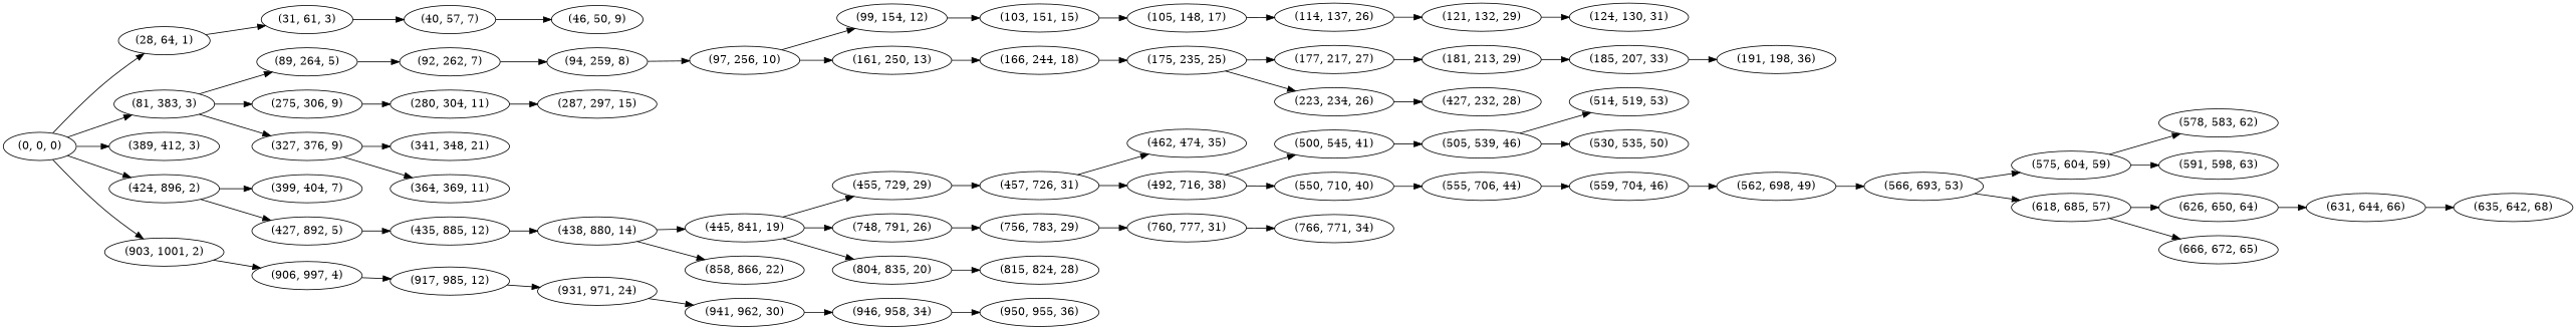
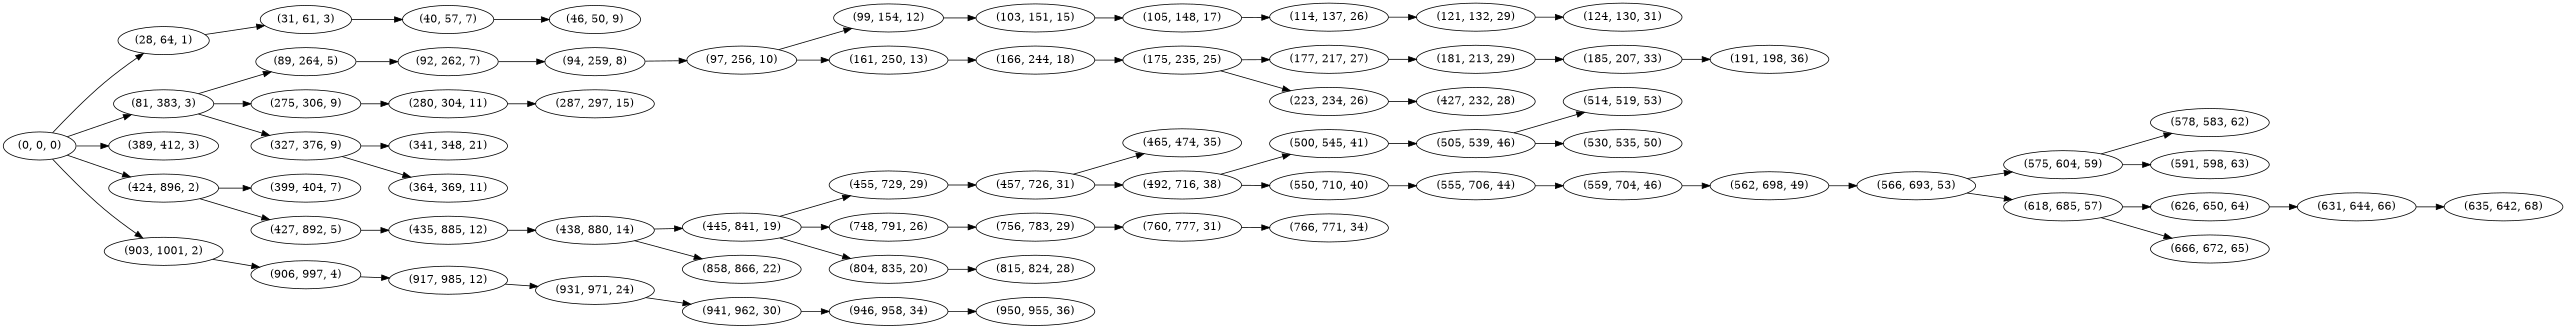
  digraph {
    rankdir=LR
    "(0, 0, 0)"
    "(28, 64, 1)"
    "(81, 383, 3)"
    "(389, 412, 3)"
    "(424, 896, 2)"
    "(903, 1001, 2)"
    "(31, 61, 3)"
    "(89, 264, 5)"
    "(275, 306, 9)"
    "(327, 376, 9)"
    "(399, 404, 7)"
    "(427, 892, 5)"
    "(906, 997, 4)"
    "(40, 57, 7)"
    "(46, 50, 9)"
    "(92, 262, 7)"
    "(280, 304, 11)"
    "(341, 348, 21)"
    "(364, 369, 11)"
    "(94, 259, 8)"
    "(97, 256, 10)"
    "(99, 154, 12)"
    "(161, 250, 13)"
    "(103, 151, 15)"
    "(166, 244, 18)"
    "(105, 148, 17)"
    "(114, 137, 26)"
    "(121, 132, 29)"
    "(124, 130, 31)"
    "(175, 235, 25)"
    "(177, 217, 27)"
    "(223, 234, 26)"
    "(181, 213, 29)"
    n34 [label="(427, 232, 28)"]
    "(185, 207, 33)"
    "(191, 198, 36)"
    "(287, 297, 15)"
    "(435, 885, 12)"
    "(438, 880, 14)"
    "(445, 841, 19)"
    "(858, 866, 22)"
    "(455, 729, 29)"
    "(748, 791, 26)"
    "(804, 835, 20)"
    "(457, 726, 31)"
    "(756, 783, 29)"
    "(815, 824, 28)"
-   "(465, 474, 35)" [label="(462, 474, 35)"]
+   "(465, 474, 35)"
    "(492, 716, 38)"
    "(500, 545, 41)"
    "(550, 710, 40)"
    "(505, 539, 46)"
    "(555, 706, 44)"
    "(514, 519, 53)"
    "(530, 535, 50)"
    "(559, 704, 46)"
    "(562, 698, 49)"
    "(566, 693, 53)"
    "(575, 604, 59)"
    "(618, 685, 57)"
    "(578, 583, 62)"
    "(591, 598, 63)"
    "(626, 650, 64)"
    "(666, 672, 65)"
    "(631, 644, 66)"
    "(635, 642, 68)"
    "(760, 777, 31)"
    "(766, 771, 34)"
    "(917, 985, 12)"
    "(931, 971, 24)"
    "(941, 962, 30)"
    "(946, 958, 34)"
    "(950, 955, 36)"
    "(0, 0, 0)" -> "(28, 64, 1)"
    "(0, 0, 0)" -> "(81, 383, 3)"
    "(0, 0, 0)" -> "(389, 412, 3)"
    "(0, 0, 0)" -> "(424, 896, 2)"
    "(0, 0, 0)" -> "(903, 1001, 2)"
    "(28, 64, 1)" -> "(31, 61, 3)"
    "(81, 383, 3)" -> "(89, 264, 5)"
    "(81, 383, 3)" -> "(275, 306, 9)"
    "(81, 383, 3)" -> "(327, 376, 9)"
    "(424, 896, 2)" -> "(399, 404, 7)"
    "(424, 896, 2)" -> "(427, 892, 5)"
    "(903, 1001, 2)" -> "(906, 997, 4)"
    "(31, 61, 3)" -> "(40, 57, 7)"
    "(89, 264, 5)" -> "(92, 262, 7)"
    "(275, 306, 9)" -> "(280, 304, 11)"
    "(327, 376, 9)" -> "(341, 348, 21)"
    "(327, 376, 9)" -> "(364, 369, 11)"
    "(427, 892, 5)" -> "(435, 885, 12)"
    "(906, 997, 4)" -> "(917, 985, 12)"
    "(40, 57, 7)" -> "(46, 50, 9)"
    "(92, 262, 7)" -> "(94, 259, 8)"
    "(280, 304, 11)" -> "(287, 297, 15)"
    "(94, 259, 8)" -> "(97, 256, 10)"
    "(97, 256, 10)" -> "(99, 154, 12)"
    "(97, 256, 10)" -> "(161, 250, 13)"
    "(99, 154, 12)" -> "(103, 151, 15)"
    "(161, 250, 13)" -> "(166, 244, 18)"
    "(103, 151, 15)" -> "(105, 148, 17)"
    "(166, 244, 18)" -> "(175, 235, 25)"
    "(105, 148, 17)" -> "(114, 137, 26)"
    "(114, 137, 26)" -> "(121, 132, 29)"
    "(121, 132, 29)" -> "(124, 130, 31)"
    "(175, 235, 25)" -> "(177, 217, 27)"
    "(175, 235, 25)" -> "(223, 234, 26)"
    "(177, 217, 27)" -> "(181, 213, 29)"
    "(223, 234, 26)" -> n34
    "(181, 213, 29)" -> "(185, 207, 33)"
    "(185, 207, 33)" -> "(191, 198, 36)"
    "(435, 885, 12)" -> "(438, 880, 14)"
    "(438, 880, 14)" -> "(445, 841, 19)"
    "(438, 880, 14)" -> "(858, 866, 22)"
    "(445, 841, 19)" -> "(455, 729, 29)"
    "(445, 841, 19)" -> "(748, 791, 26)"
    "(445, 841, 19)" -> "(804, 835, 20)"
    "(455, 729, 29)" -> "(457, 726, 31)"
    "(748, 791, 26)" -> "(756, 783, 29)"
    "(804, 835, 20)" -> "(815, 824, 28)"
    "(457, 726, 31)" -> "(465, 474, 35)"
    "(457, 726, 31)" -> "(492, 716, 38)"
    "(756, 783, 29)" -> "(760, 777, 31)"
    "(492, 716, 38)" -> "(500, 545, 41)"
    "(492, 716, 38)" -> "(550, 710, 40)"
    "(500, 545, 41)" -> "(505, 539, 46)"
    "(550, 710, 40)" -> "(555, 706, 44)"
    "(505, 539, 46)" -> "(514, 519, 53)"
    "(505, 539, 46)" -> "(530, 535, 50)"
    "(555, 706, 44)" -> "(559, 704, 46)"
    "(559, 704, 46)" -> "(562, 698, 49)"
    "(562, 698, 49)" -> "(566, 693, 53)"
    "(566, 693, 53)" -> "(575, 604, 59)"
    "(566, 693, 53)" -> "(618, 685, 57)"
    "(575, 604, 59)" -> "(578, 583, 62)"
    "(575, 604, 59)" -> "(591, 598, 63)"
    "(618, 685, 57)" -> "(626, 650, 64)"
    "(618, 685, 57)" -> "(666, 672, 65)"
    "(626, 650, 64)" -> "(631, 644, 66)"
    "(631, 644, 66)" -> "(635, 642, 68)"
    "(760, 777, 31)" -> "(766, 771, 34)"
    "(917, 985, 12)" -> "(931, 971, 24)"
    "(931, 971, 24)" -> "(941, 962, 30)"
    "(941, 962, 30)" -> "(946, 958, 34)"
    "(946, 958, 34)" -> "(950, 955, 36)"
  }
